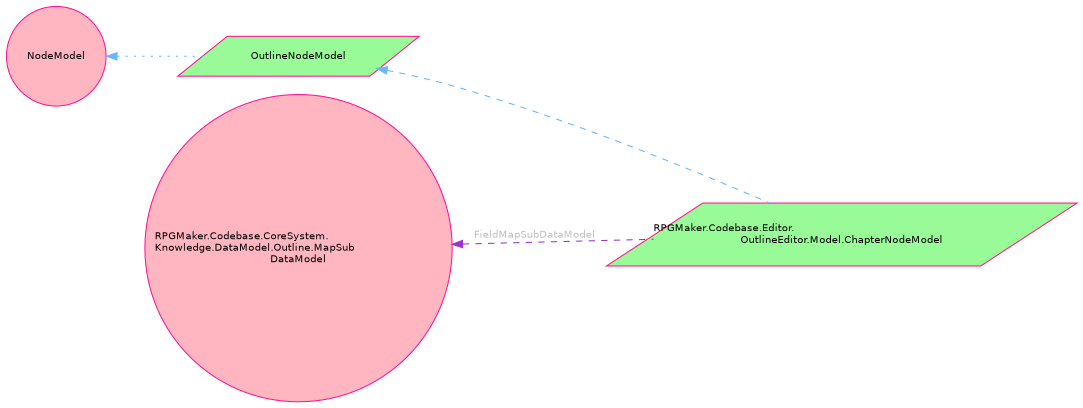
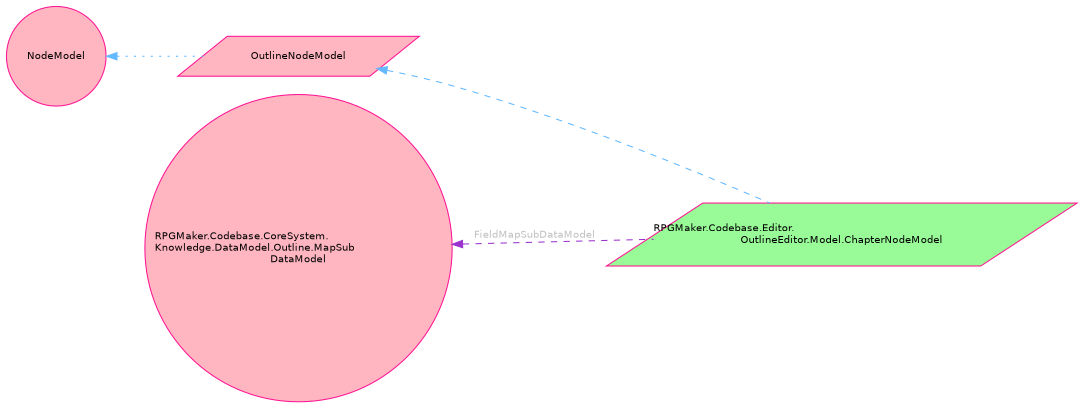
  digraph {
    rankdir=LR
    node [color=deeppink fillcolor=palegreen fontname=Helvetica fontsize=10 shape=parallelogram style=filled]
    edge [color=steelblue1 dir=back fontname=Helvetica fontsize=10 labelfontname=Helvetica labelfontsize=10 style=dashed]
    n1 [fontcolor=black height=0.2 label="RPGMaker.Codebase.Editor.\lOutlineEditor.Model.ChapterNodeModel" width=0.4]
-   n2 [height=0.2 label=OutlineNodeModel width=0.4]
+   n2 [fillcolor=lightpink height=0.2 label=OutlineNodeModel width=0.4]
    n3 [fillcolor=lightpink height=0.2 label=NodeModel shape=circle width=0.4]
    n4 [fillcolor=lightpink height=0.2 label="RPGMaker.Codebase.CoreSystem.\lKnowledge.DataModel.Outline.MapSub\lDataModel" shape=circle width=0.4]
    n2 -> n1
    n3 -> n2 [style=dotted]
    n4 -> n1 [color=darkorchid3 fontcolor=grey label=" FieldMapSubDataModel"]
  }
